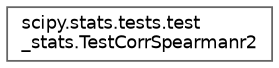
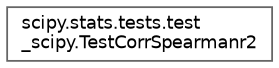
  digraph {
    rankdir=LR
-   n1 [color=grey40 fillcolor=white fontname=Helvetica fontsize=10 height=0.2 label="scipy.stats.tests.test\l_stats.TestCorrSpearmanr2" shape=box style=filled width=0.4]
+   n1 [color=grey40 fillcolor=white fontname=Helvetica fontsize=10 height=0.2 label="scipy.stats.tests.test\l_scipy.TestCorrSpearmanr2" shape=box style=filled width=0.4]
  }
